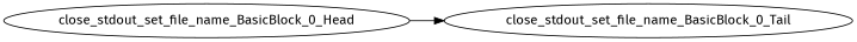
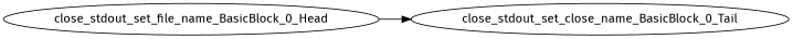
  digraph {
    rankdir=LR
    fontname="Fira Sans"
    node [fontname="Fira Sans"]
    close_stdout_set_file_name_BasicBlock_0_Head
-   close_stdout_set_file_name_BasicBlock_0_Tail
+   close_stdout_set_file_name_BasicBlock_0_Tail [label=close_stdout_set_close_name_BasicBlock_0_Tail]
    close_stdout_set_file_name_BasicBlock_0_Head -> close_stdout_set_file_name_BasicBlock_0_Tail [fontname="Fira Sans"]
  }
